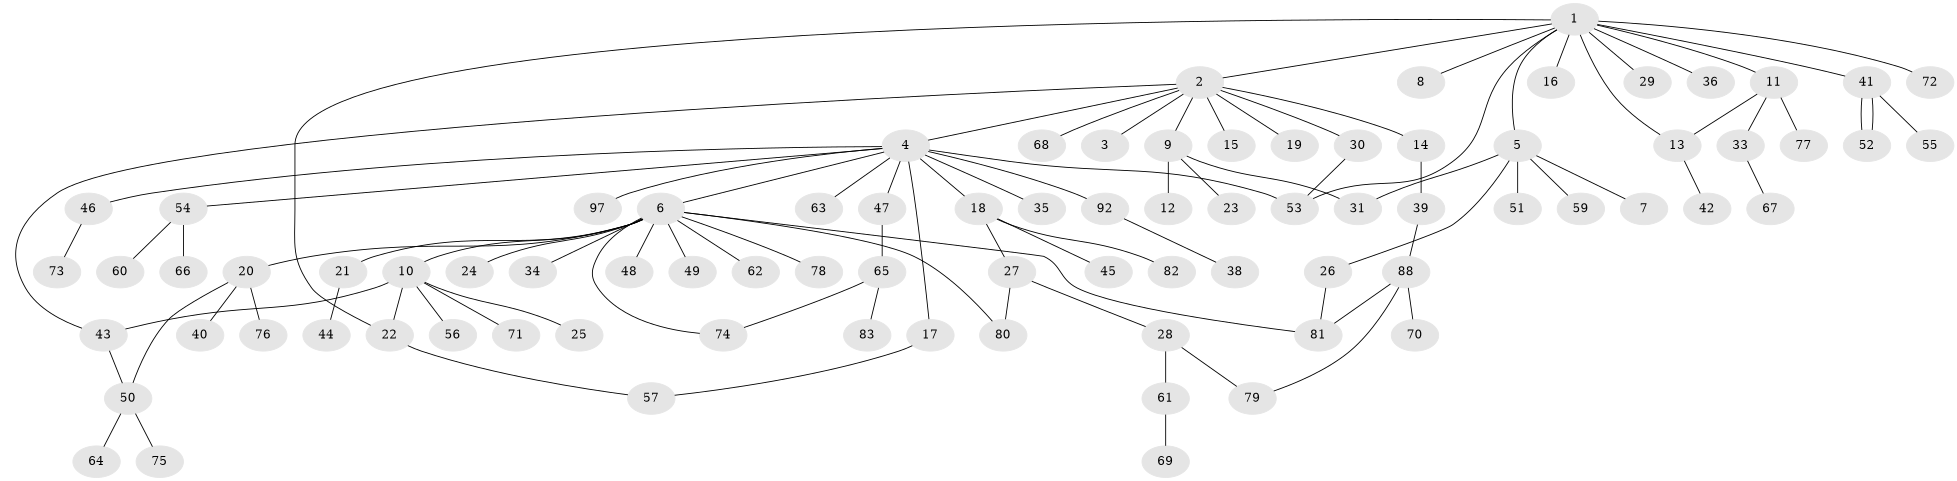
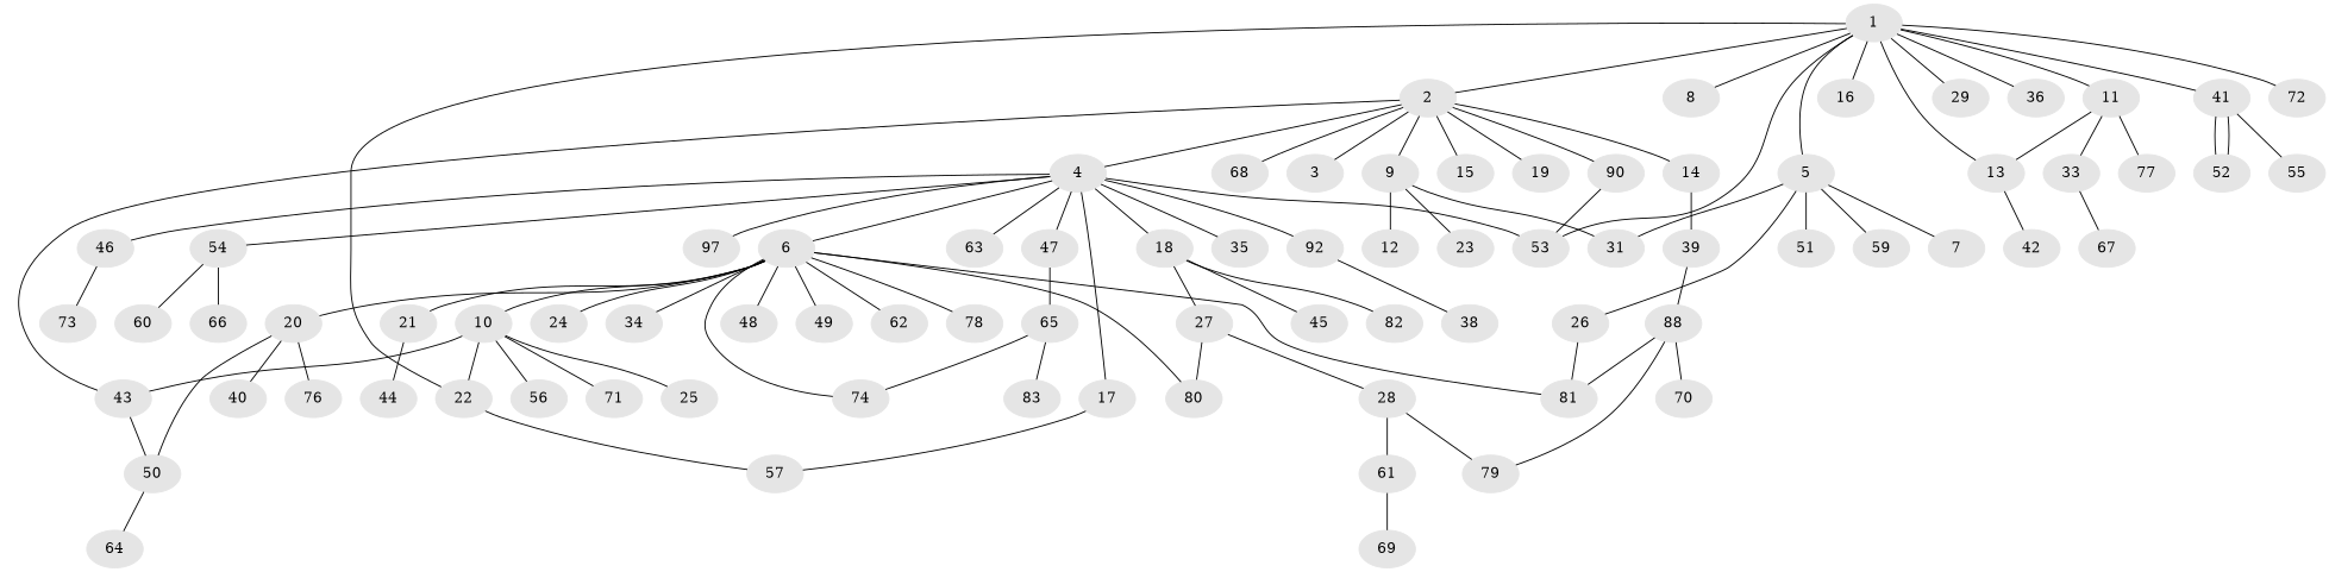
  graph {
    node [color=gray90 style=filled]
    1
    2
    5
    8
    11
    13
    16
    22
    29
    36
    41
    53
    72
    3
    4
    9
    14
    15
    19
-   30
+   30 [label=90]
    43
    68
    7
    26
    51
    59
    31
    33
    77
    42
    57
    52
    55
    6
    17
    18
    n37 [label=92]
    35
    n39 [label=97]
    46
    47
    54
    63
    12
    23
    39
    50
    10
    20
    21
    24
    34
    48
    49
    62
    74
    78
    80
    81
    27
    45
    82
    38
    73
    65
    60
    66
    25
    56
    71
    40
    76
    44
    67
    n75 [label=88]
    28
    64
-   75
    61
    79
    69
    70
    83
    1 -- 2
    1 -- 5
    1 -- 8
    1 -- 11
    1 -- 13
    1 -- 16
    1 -- 22
    1 -- 29
    1 -- 36
    1 -- 41
    1 -- 53
    1 -- 72
    2 -- 3
    2 -- 4
    2 -- 9
    2 -- 14
    2 -- 15
    2 -- 19
    2 -- 30
    2 -- 43
    2 -- 68
    5 -- 7
    5 -- 26
    5 -- 51
    5 -- 59
    5 -- 31
    11 -- 13
    11 -- 33
    11 -- 77
    13 -- 42
    22 -- 57
    41 -- 52
    41 -- 52
    41 -- 55
    4 -- 53
    4 -- 6
    4 -- 17
    4 -- 18
    4 -- n37
    4 -- 35
    4 -- n39
    4 -- 46
    4 -- 47
    4 -- 54
    4 -- 63
    9 -- 31
    9 -- 12
    9 -- 23
    14 -- 39
    30 -- 53
    43 -- 50
    26 -- 81
    33 -- 67
    6 -- 10
    6 -- 20
    6 -- 21
    6 -- 24
    6 -- 34
    6 -- 48
    6 -- 49
    6 -- 62
    6 -- 74
    6 -- 78
    6 -- 80
    6 -- 81
    17 -- 57
    18 -- 27
    18 -- 45
    18 -- 82
    n37 -- 38
    46 -- 73
    47 -- 65
    54 -- 60
    54 -- 66
    39 -- n75
    50 -- 64
-   50 -- 75
    10 -- 22
    10 -- 43
    10 -- 25
    10 -- 56
    10 -- 71
    20 -- 50
    20 -- 40
    20 -- 76
    21 -- 44
    27 -- 80
    27 -- 28
    65 -- 74
    65 -- 83
    n75 -- 81
    n75 -- 79
    n75 -- 70
    28 -- 61
    28 -- 79
    61 -- 69
  }
